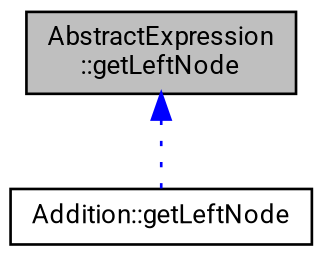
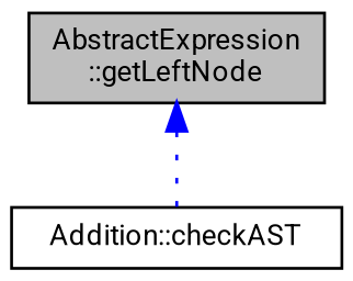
  digraph {
    rankdir=TB
    fontname=Roboto
    node [color=black fontname=Roboto fontsize=10 shape=record style=filled]
    n1 [fillcolor=grey75 fontcolor=black height=0.2 label="AbstractExpression\l::getLeftNode" width=0.4]
-   n2 [fillcolor=white height=0.2 label="Addition::getLeftNode" width=0.4]
+   n2 [fillcolor=white height=0.2 label="Addition::checkAST" width=0.4]
    n1 -> n2 [color=blue dir=back fontname=Roboto fontsize=10 labelfontname=Helvetica labelfontsize=10 style=dotted]
  }
